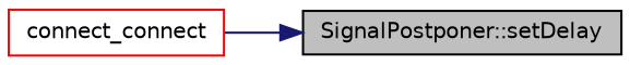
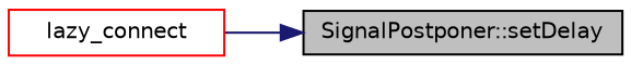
  digraph {
    rankdir=RL
    node [fontname=Helvetica fontsize=10 shape=record style=filled]
    n1 [color=black fillcolor=grey75 fontcolor=black height=0.2 label="SignalPostponer::setDelay" width=0.4]
-   n2 [color=red fillcolor=white height=0.2 label=connect_connect width=0.4]
+   n2 [color=red fillcolor=white height=0.2 label=lazy_connect width=0.4]
    n1 -> n2 [color=midnightblue dir=back fontname=Helvetica fontsize=10 labelfontname=Helvetica labelfontsize=10 style=solid]
  }
